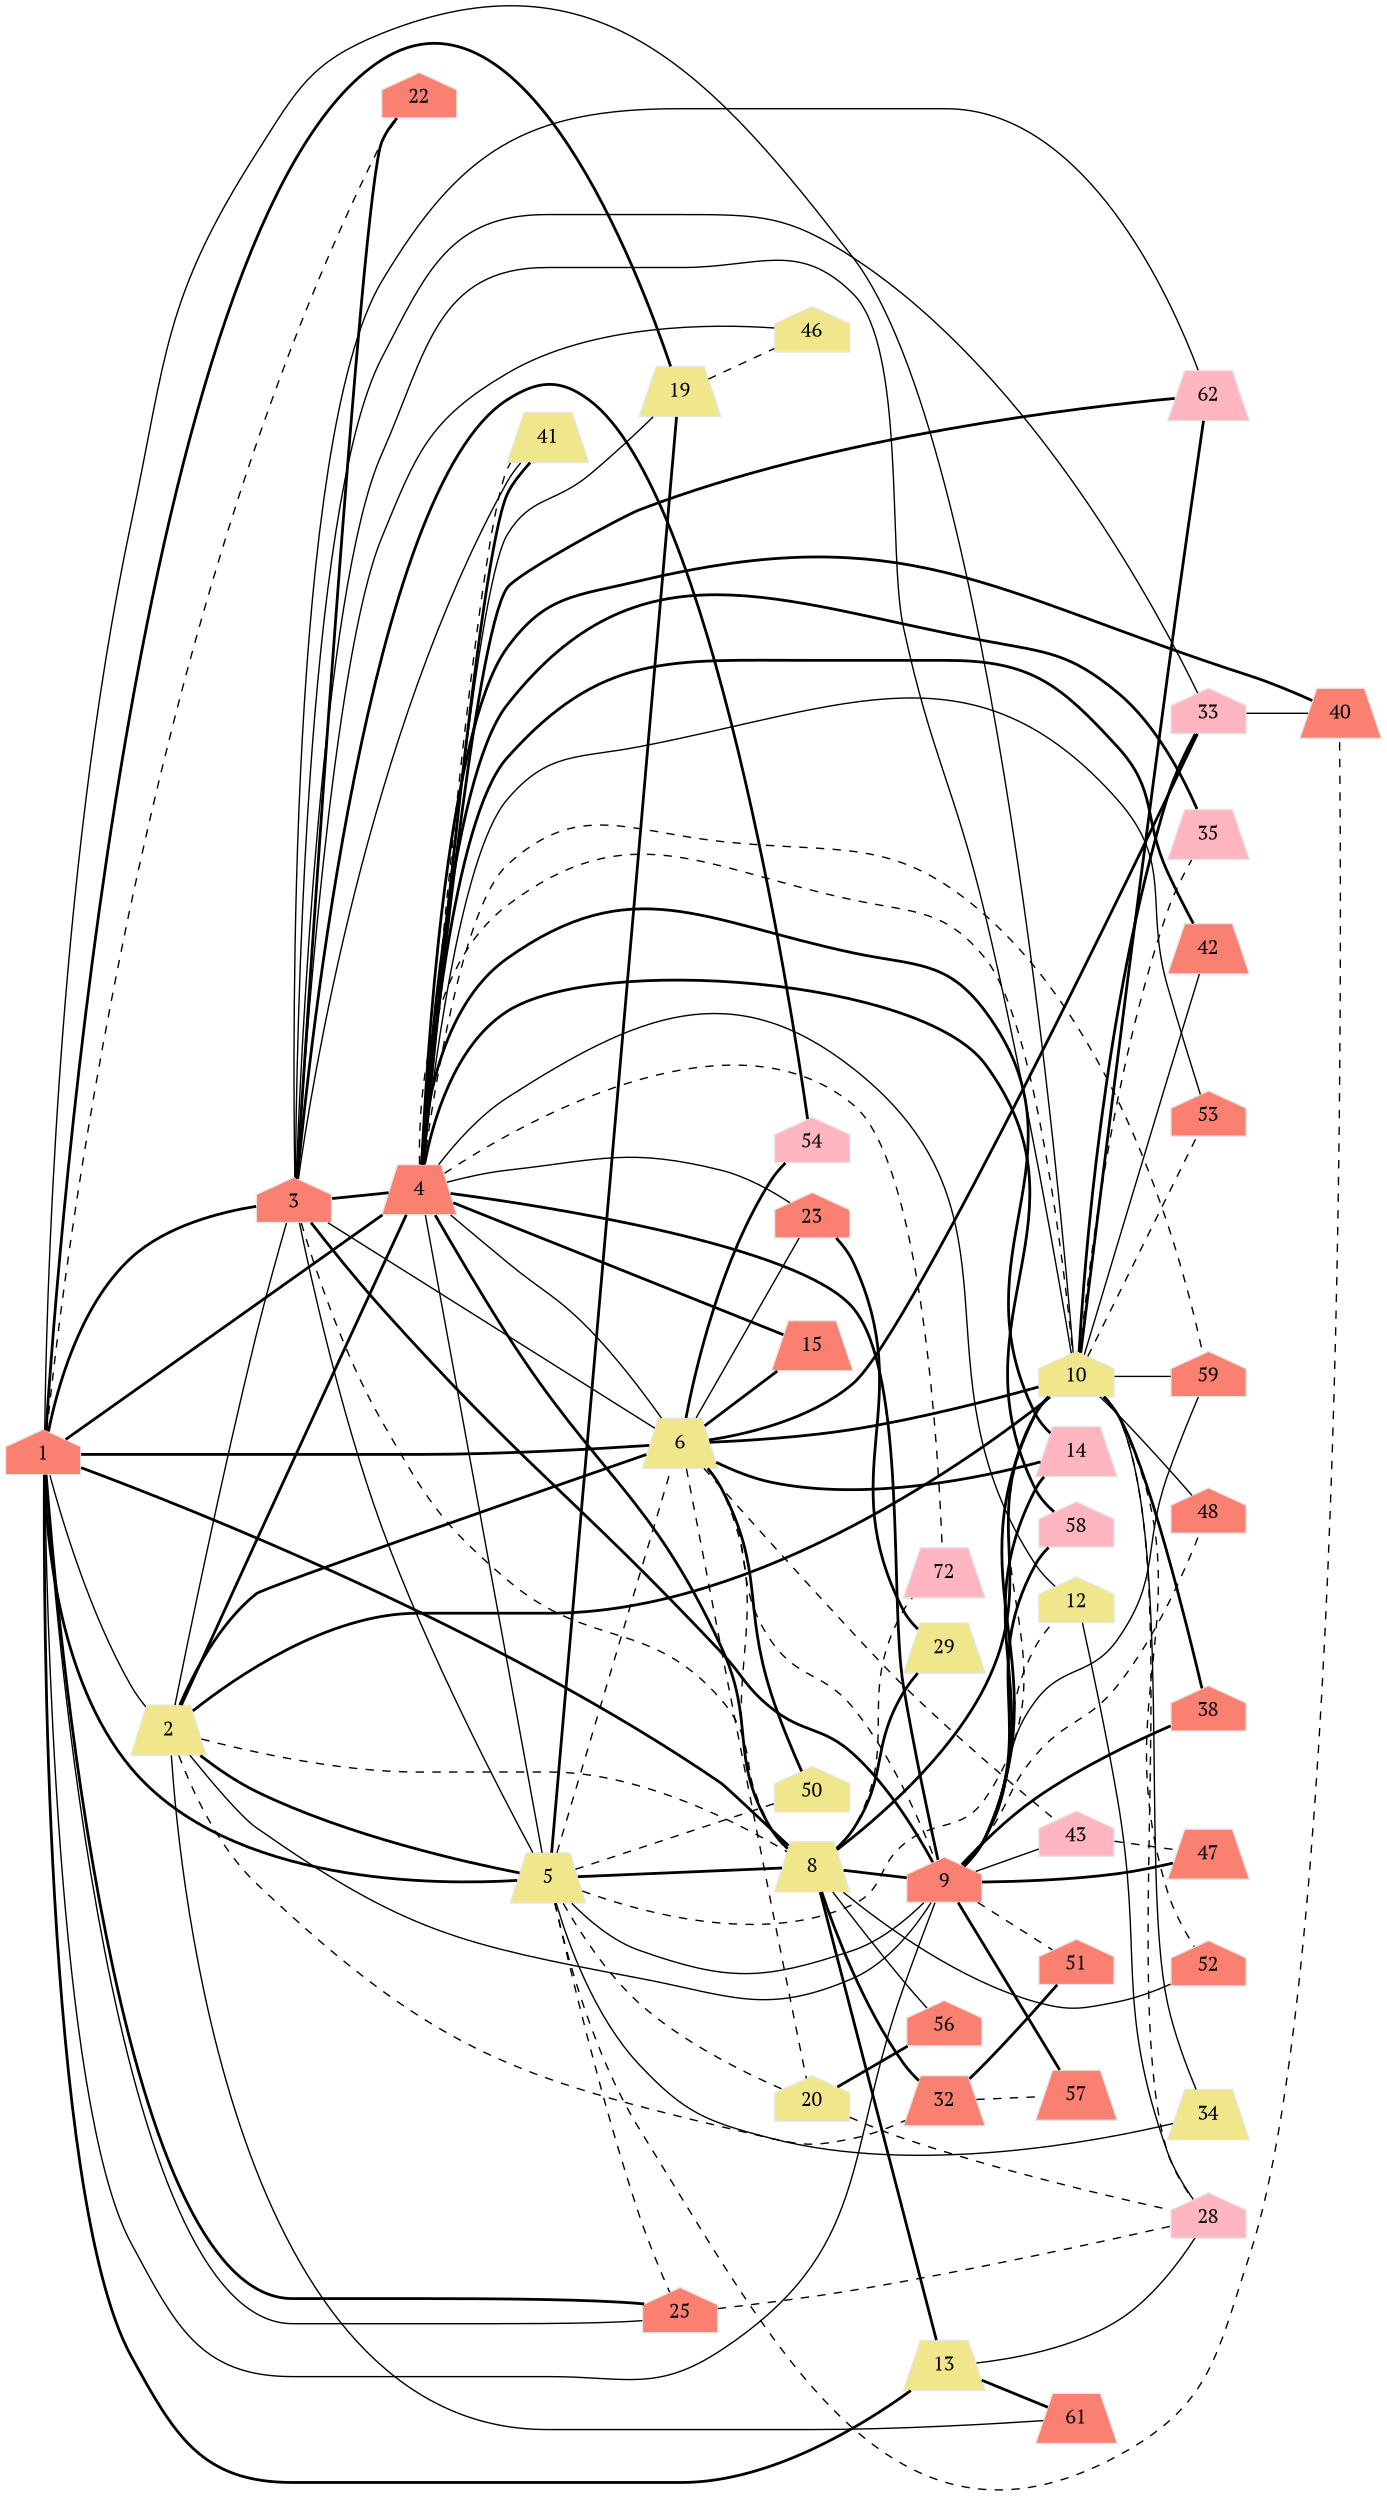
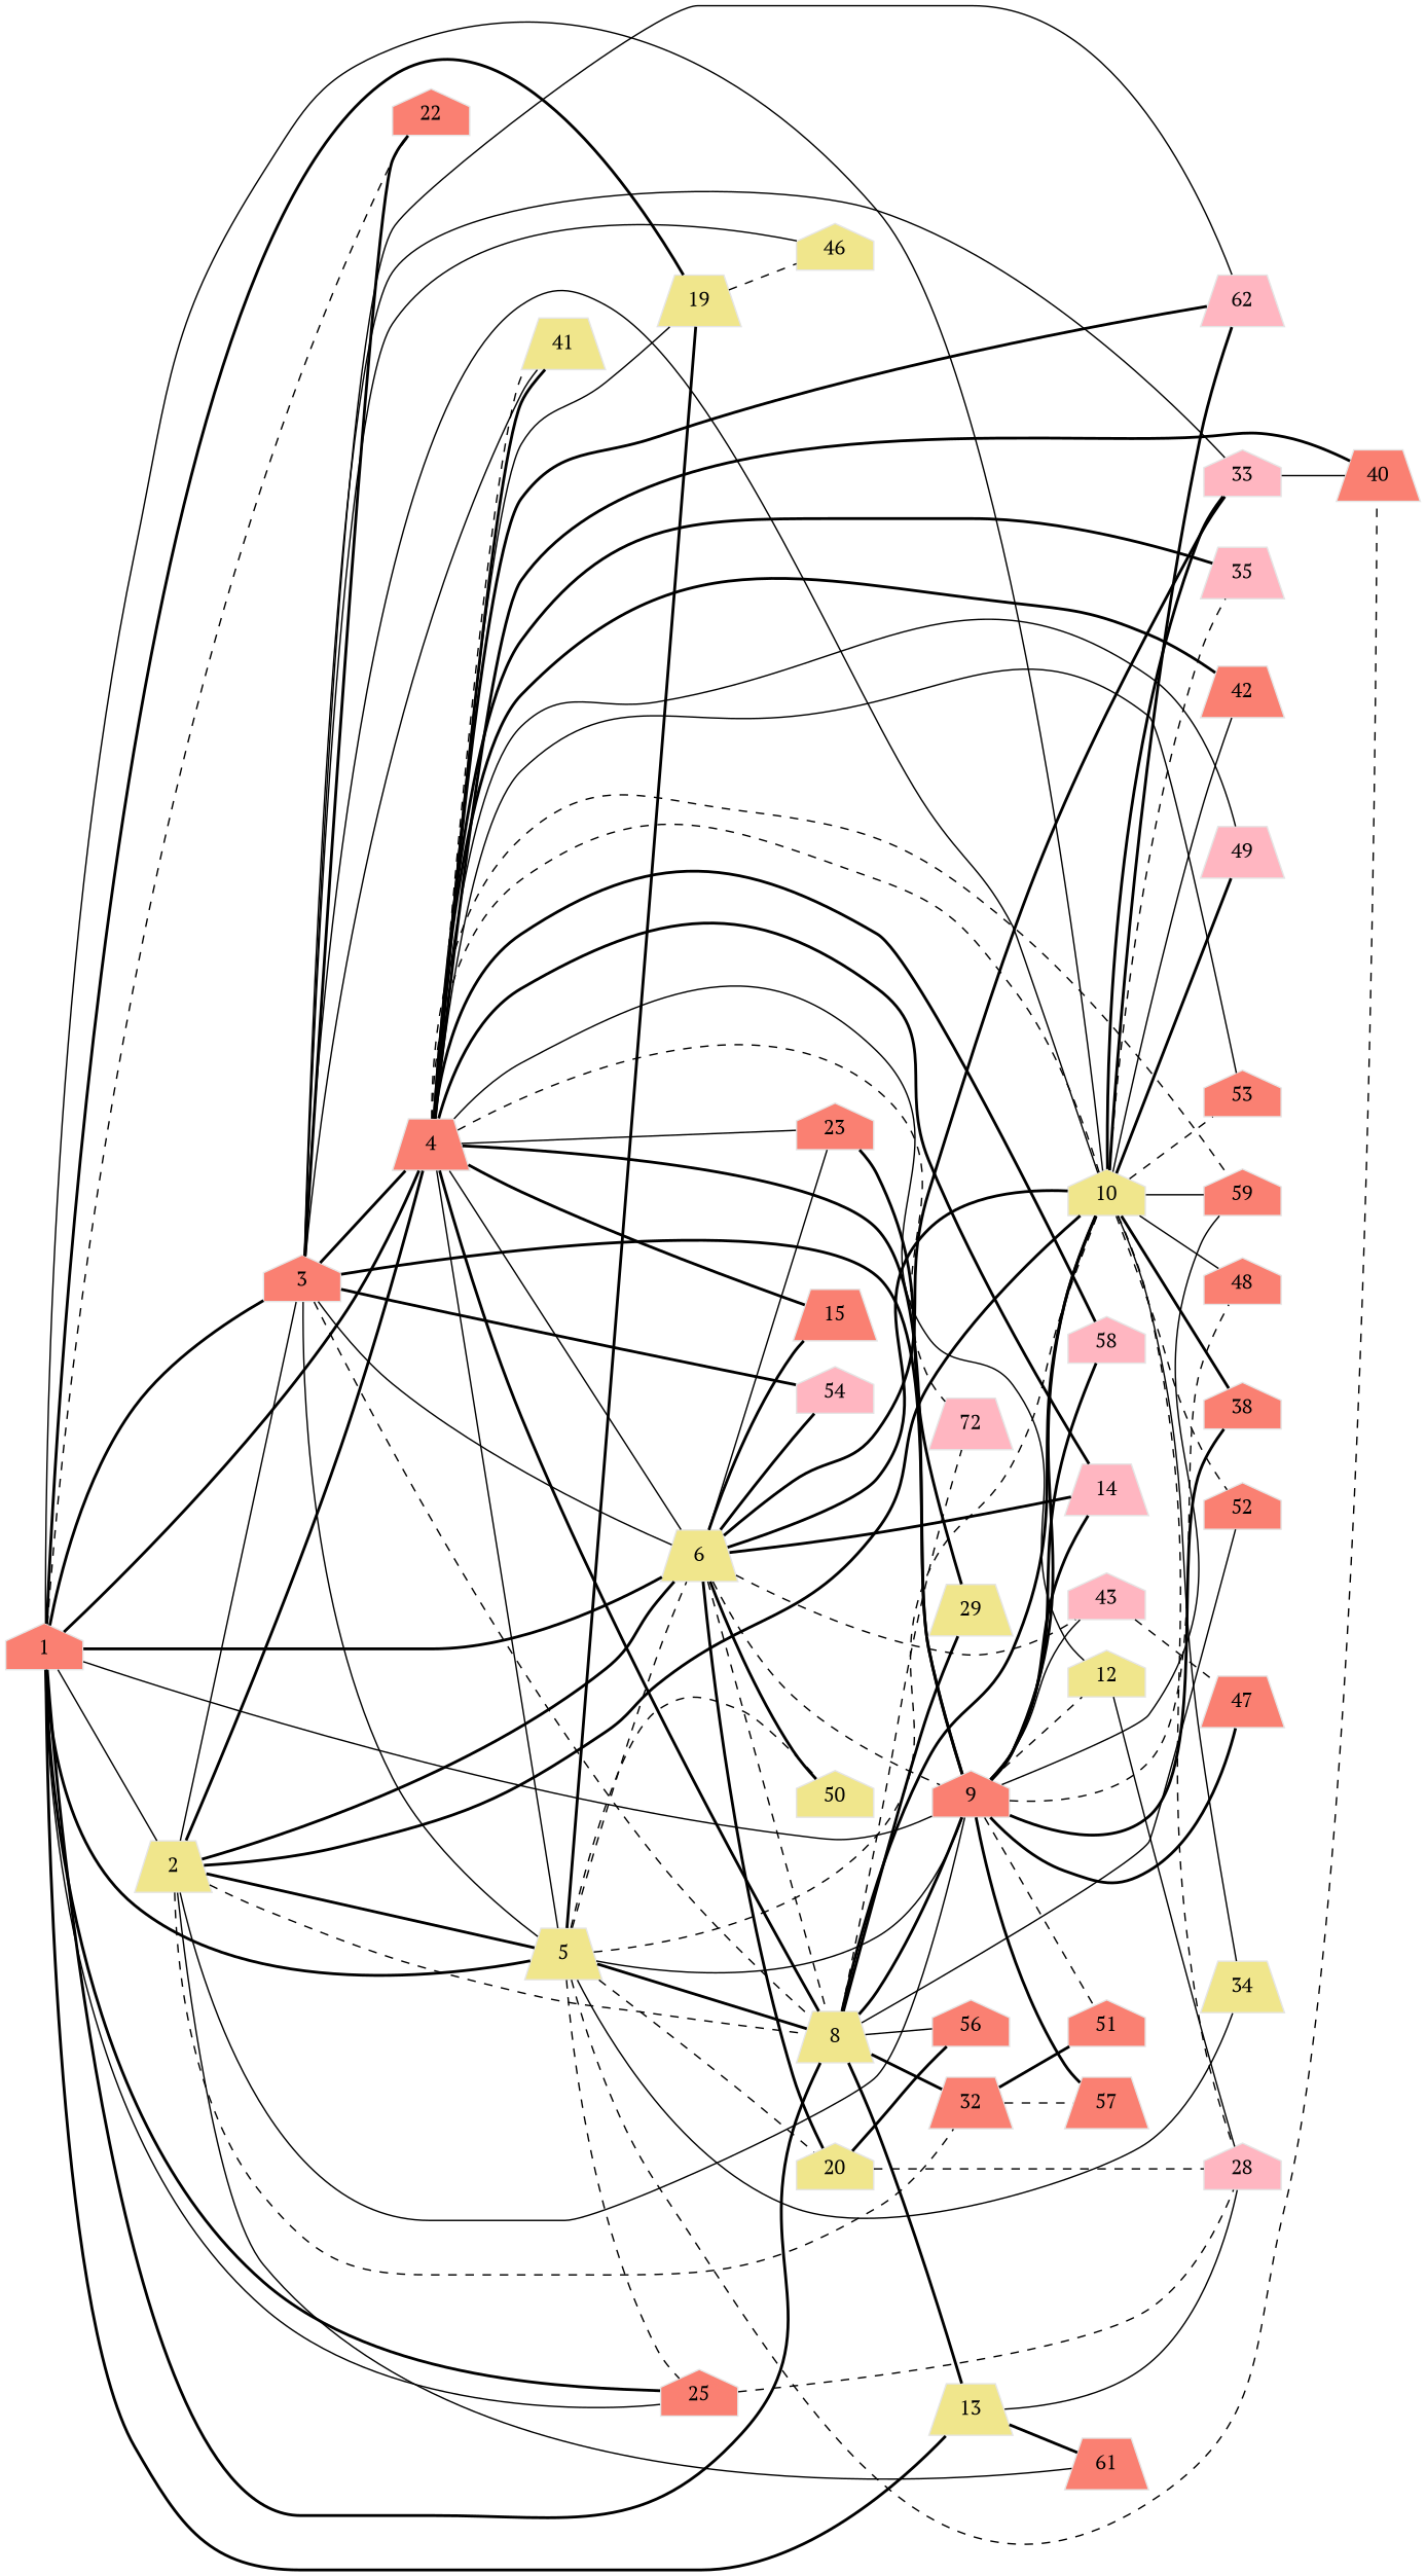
  graph {
    fontname="PT Serif"
    rankdir=LR
    node [color=gray90 fillcolor=salmon fontname="PT Serif" shape=house style=filled]
    edge [fontname="PT Serif" style=bold]
    2 [fillcolor=khaki shape=trapezium]
    1
    3
    4 [shape=trapezium super="+7"]
    5 [fillcolor=khaki shape=trapezium super="+44+24+39+37+60"]
    6 [fillcolor=khaki shape=trapezium super="+11+27+21+63+66"]
    8 [fillcolor=khaki shape=trapezium]
    9 [super="+36+18+26+67+71+16"]
    10 [fillcolor=khaki super="+68+17+55"]
    13 [fillcolor=khaki shape=trapezium]
    19 [fillcolor=khaki shape=trapezium super="+30"]
    22
    25
    32 [shape=trapezium]
    61 [shape=trapezium]
    33 [fillcolor=lightpink super="+70"]
    41 [fillcolor=khaki shape=trapezium super="+45"]
    46 [fillcolor=khaki]
    54 [fillcolor=lightpink]
    62 [fillcolor=lightpink shape=trapezium super="+74"]
    12 [fillcolor=khaki]
    14 [fillcolor=lightpink shape=trapezium]
    15 [shape=trapezium]
    23
    35 [fillcolor=lightpink shape=trapezium]
    40 [shape=trapezium]
    42 [shape=trapezium]
+   49 [fillcolor=lightpink shape=trapezium]
    53
    58 [fillcolor=lightpink]
    59
    72 [fillcolor=lightpink shape=trapezium]
    20 [fillcolor=khaki]
    34 [fillcolor=khaki shape=trapezium]
    50 [fillcolor=khaki]
    43 [fillcolor=lightpink]
    29 [fillcolor=khaki shape=trapezium]
    52
    56
    38
    47 [shape=trapezium]
    48
    51
    57 [shape=trapezium]
    28 [fillcolor=lightpink super="+65+64"]
    2 -- 3 [style=solid]
    2 -- 4 [weight=2]
    2 -- 5
    2 -- 6
    2 -- 8 [style=dashed]
    2 -- 9 [style=solid]
    2 -- 10
    2 -- 32 [style=dashed]
    2 -- 61 [style=solid]
    1 -- 2 [style=solid]
    1 -- 3
    1 -- 4 [weight=2]
    1 -- 5 [weight=2]
    1 -- 6 [weight=4]
    1 -- 8
    1 -- 9 [style=solid]
    1 -- 10 [style=solid]
    1 -- 13
    1 -- 19
    1 -- 22 [style=dashed]
    1 -- 25 [style=solid]
    1 -- 25
    3 -- 4 [weight=2]
    3 -- 5 [style=solid]
    3 -- 6 [style=solid]
    3 -- 8 [style=dashed]
    3 -- 9 [weight=4]
    3 -- 10 [style=solid]
    3 -- 22
    3 -- 33 [style=solid]
    3 -- 41 [style=solid]
    3 -- 46 [style=solid]
    3 -- 54
    3 -- 62 [style=solid]
    4 -- 5 [style=solid weight=3]
    4 -- 6 [style=solid weight=3]
    4 -- 8 [weight=2]
    4 -- 9 [weight=2]
    4 -- 10 [style=dashed weight=2]
    4 -- 19 [style=solid]
    4 -- 41
    4 -- 41 [style=dashed]
    4 -- 62
    4 -- 12 [style=solid]
    4 -- 14
    4 -- 15
    4 -- 23 [style=solid]
    4 -- 35
    4 -- 40
    4 -- 42
+   4 -- 49 [style=solid]
    4 -- 53 [style=solid]
    4 -- 58
    4 -- 59 [style=dashed]
    4 -- 72 [style=dashed]
    5 -- 6 [style=dashed weight=2]
    5 -- 8 [weight=2]
    5 -- 9 [style=solid weight=3]
    5 -- 10 [style=dashed]
    5 -- 19
    5 -- 25 [style=dashed]
    5 -- 40 [style=dashed]
    5 -- 20 [style=dashed]
    5 -- 34 [style=solid]
    5 -- 50 [style=dashed]
    6 -- 8 [style=dashed]
    6 -- 9 [style=dashed weight=4]
    6 -- 10 [weight=2]
    6 -- 33
    6 -- 54
    6 -- 14
    6 -- 15
    6 -- 23 [style=solid]
-   6 -- 20 [style=dashed]
+   6 -- 20
    6 -- 50
    6 -- 43 [style=dashed]
    8 -- 9
    8 -- 10 [weight=2]
    8 -- 13
    8 -- 32
    8 -- 72 [style=dashed]
    8 -- 29
    8 -- 52 [style=solid]
    8 -- 56 [style=solid]
    9 -- 10
    9 -- 12 [style=dashed weight=2]
    9 -- 14
    9 -- 58
    9 -- 59 [style=solid]
    9 -- 43 [style=solid]
    9 -- 38
    9 -- 47
    9 -- 48 [style=dashed]
    9 -- 51 [style=dashed]
    9 -- 57
    10 -- 33
    10 -- 62
    10 -- 35 [style=dashed]
    10 -- 42 [style=solid]
+   10 -- 49
    10 -- 53 [style=dashed]
    10 -- 59 [style=solid]
    10 -- 34 [style=solid]
    10 -- 52 [style=dashed]
    10 -- 38
    10 -- 48 [style=solid]
    10 -- 28 [style=dashed]
    13 -- 61
    13 -- 28 [style=solid]
    19 -- 46 [style=dashed]
    25 -- 28 [style=dashed]
    32 -- 51
    32 -- 57 [style=dashed]
    33 -- 40 [style=solid]
    12 -- 28 [style=solid]
    23 -- 29
    20 -- 56
    20 -- 28 [style=dashed]
    43 -- 47 [style=dashed]
  }
